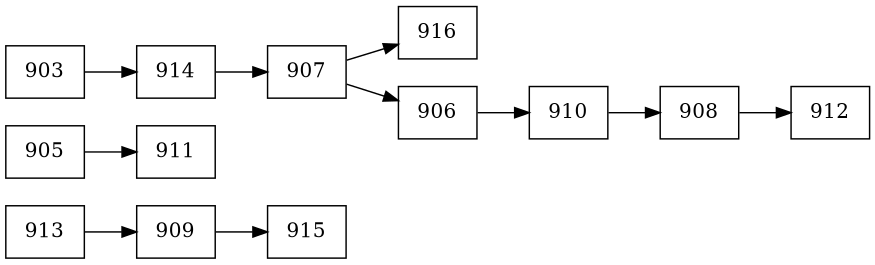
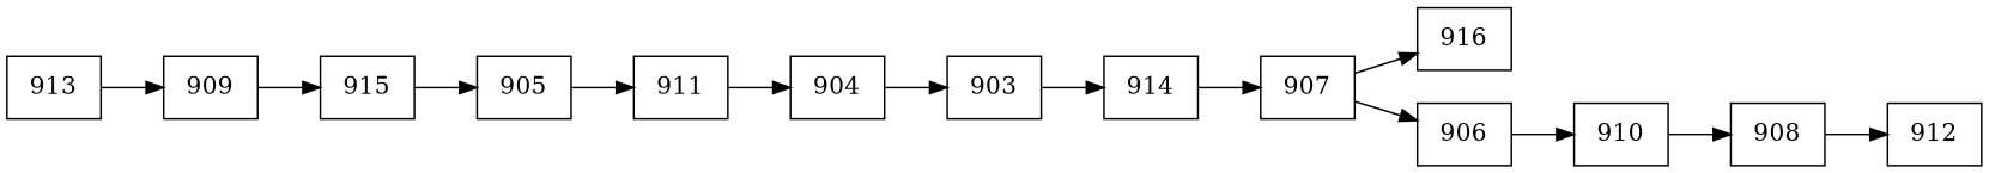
  digraph {
    rankdir=LR
    node [shape=record]
    n1 [label="{913}"]
    n2 [label="{909}"]
    n3 [label="{915}"]
    n4 [label="{905}"]
    n5 [label="{911}"]
+   n6 [label="{904}"]
    n7 [label="{903}"]
    n8 [label="{914}"]
    n9 [label="{907}"]
    n10 [label="{916}"]
    n11 [label="{906}"]
    n12 [label="{910}"]
    n13 [label="{908}"]
    n14 [label="{912}"]
    n1 -> n2
    n2 -> n3
+   n3 -> n4
    n4 -> n5
+   n5 -> n6
+   n6 -> n7
    n7 -> n8
    n8 -> n9
    n9 -> n10
    n9 -> n11
    n11 -> n12
    n12 -> n13
    n13 -> n14
  }
